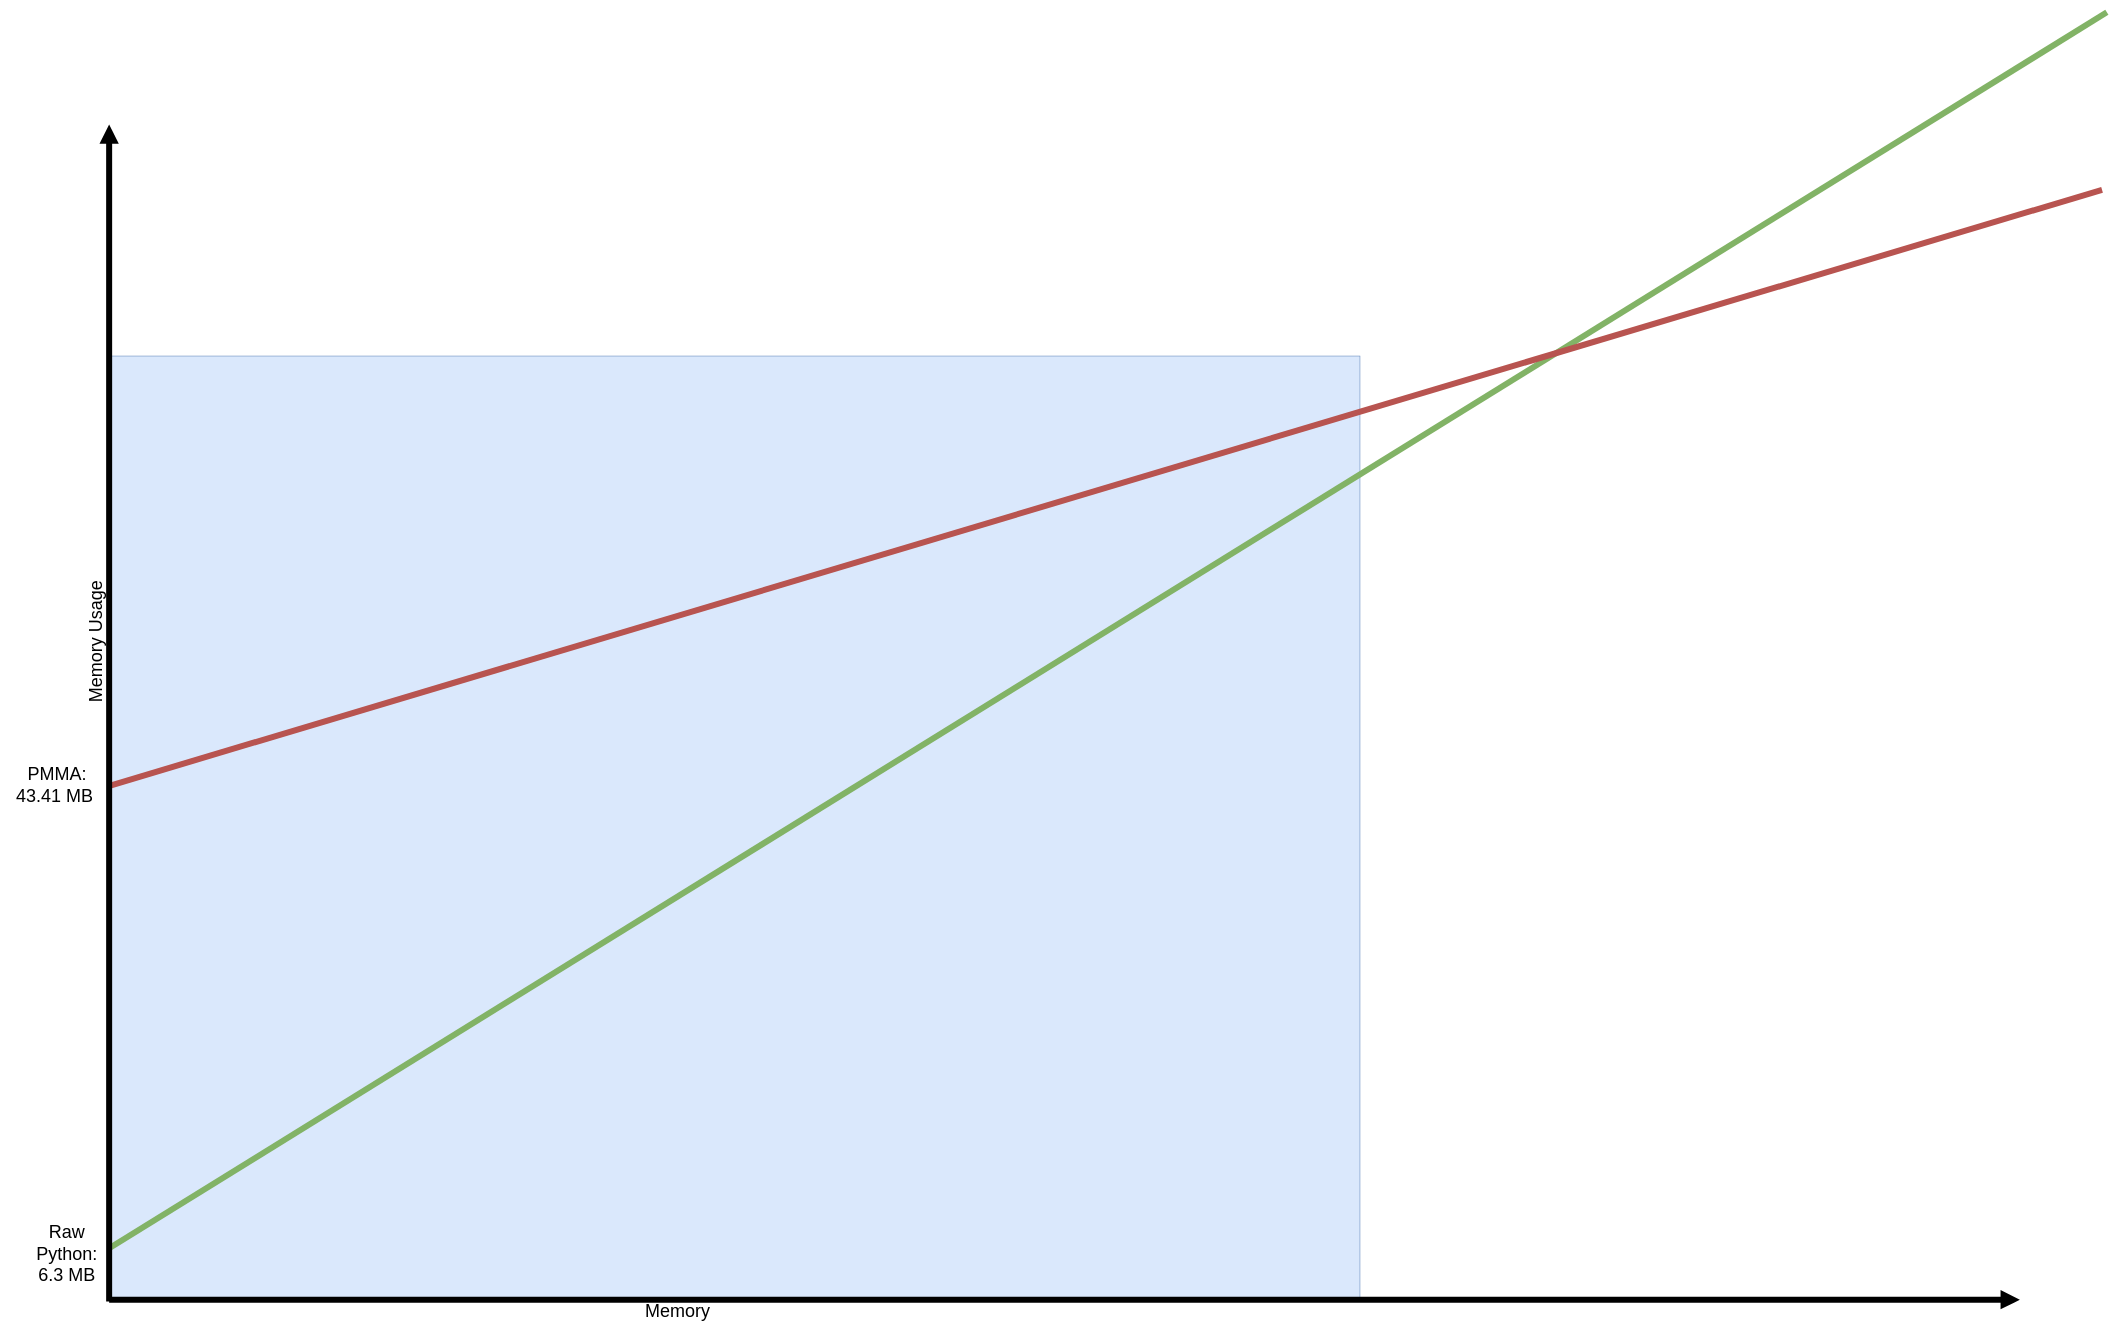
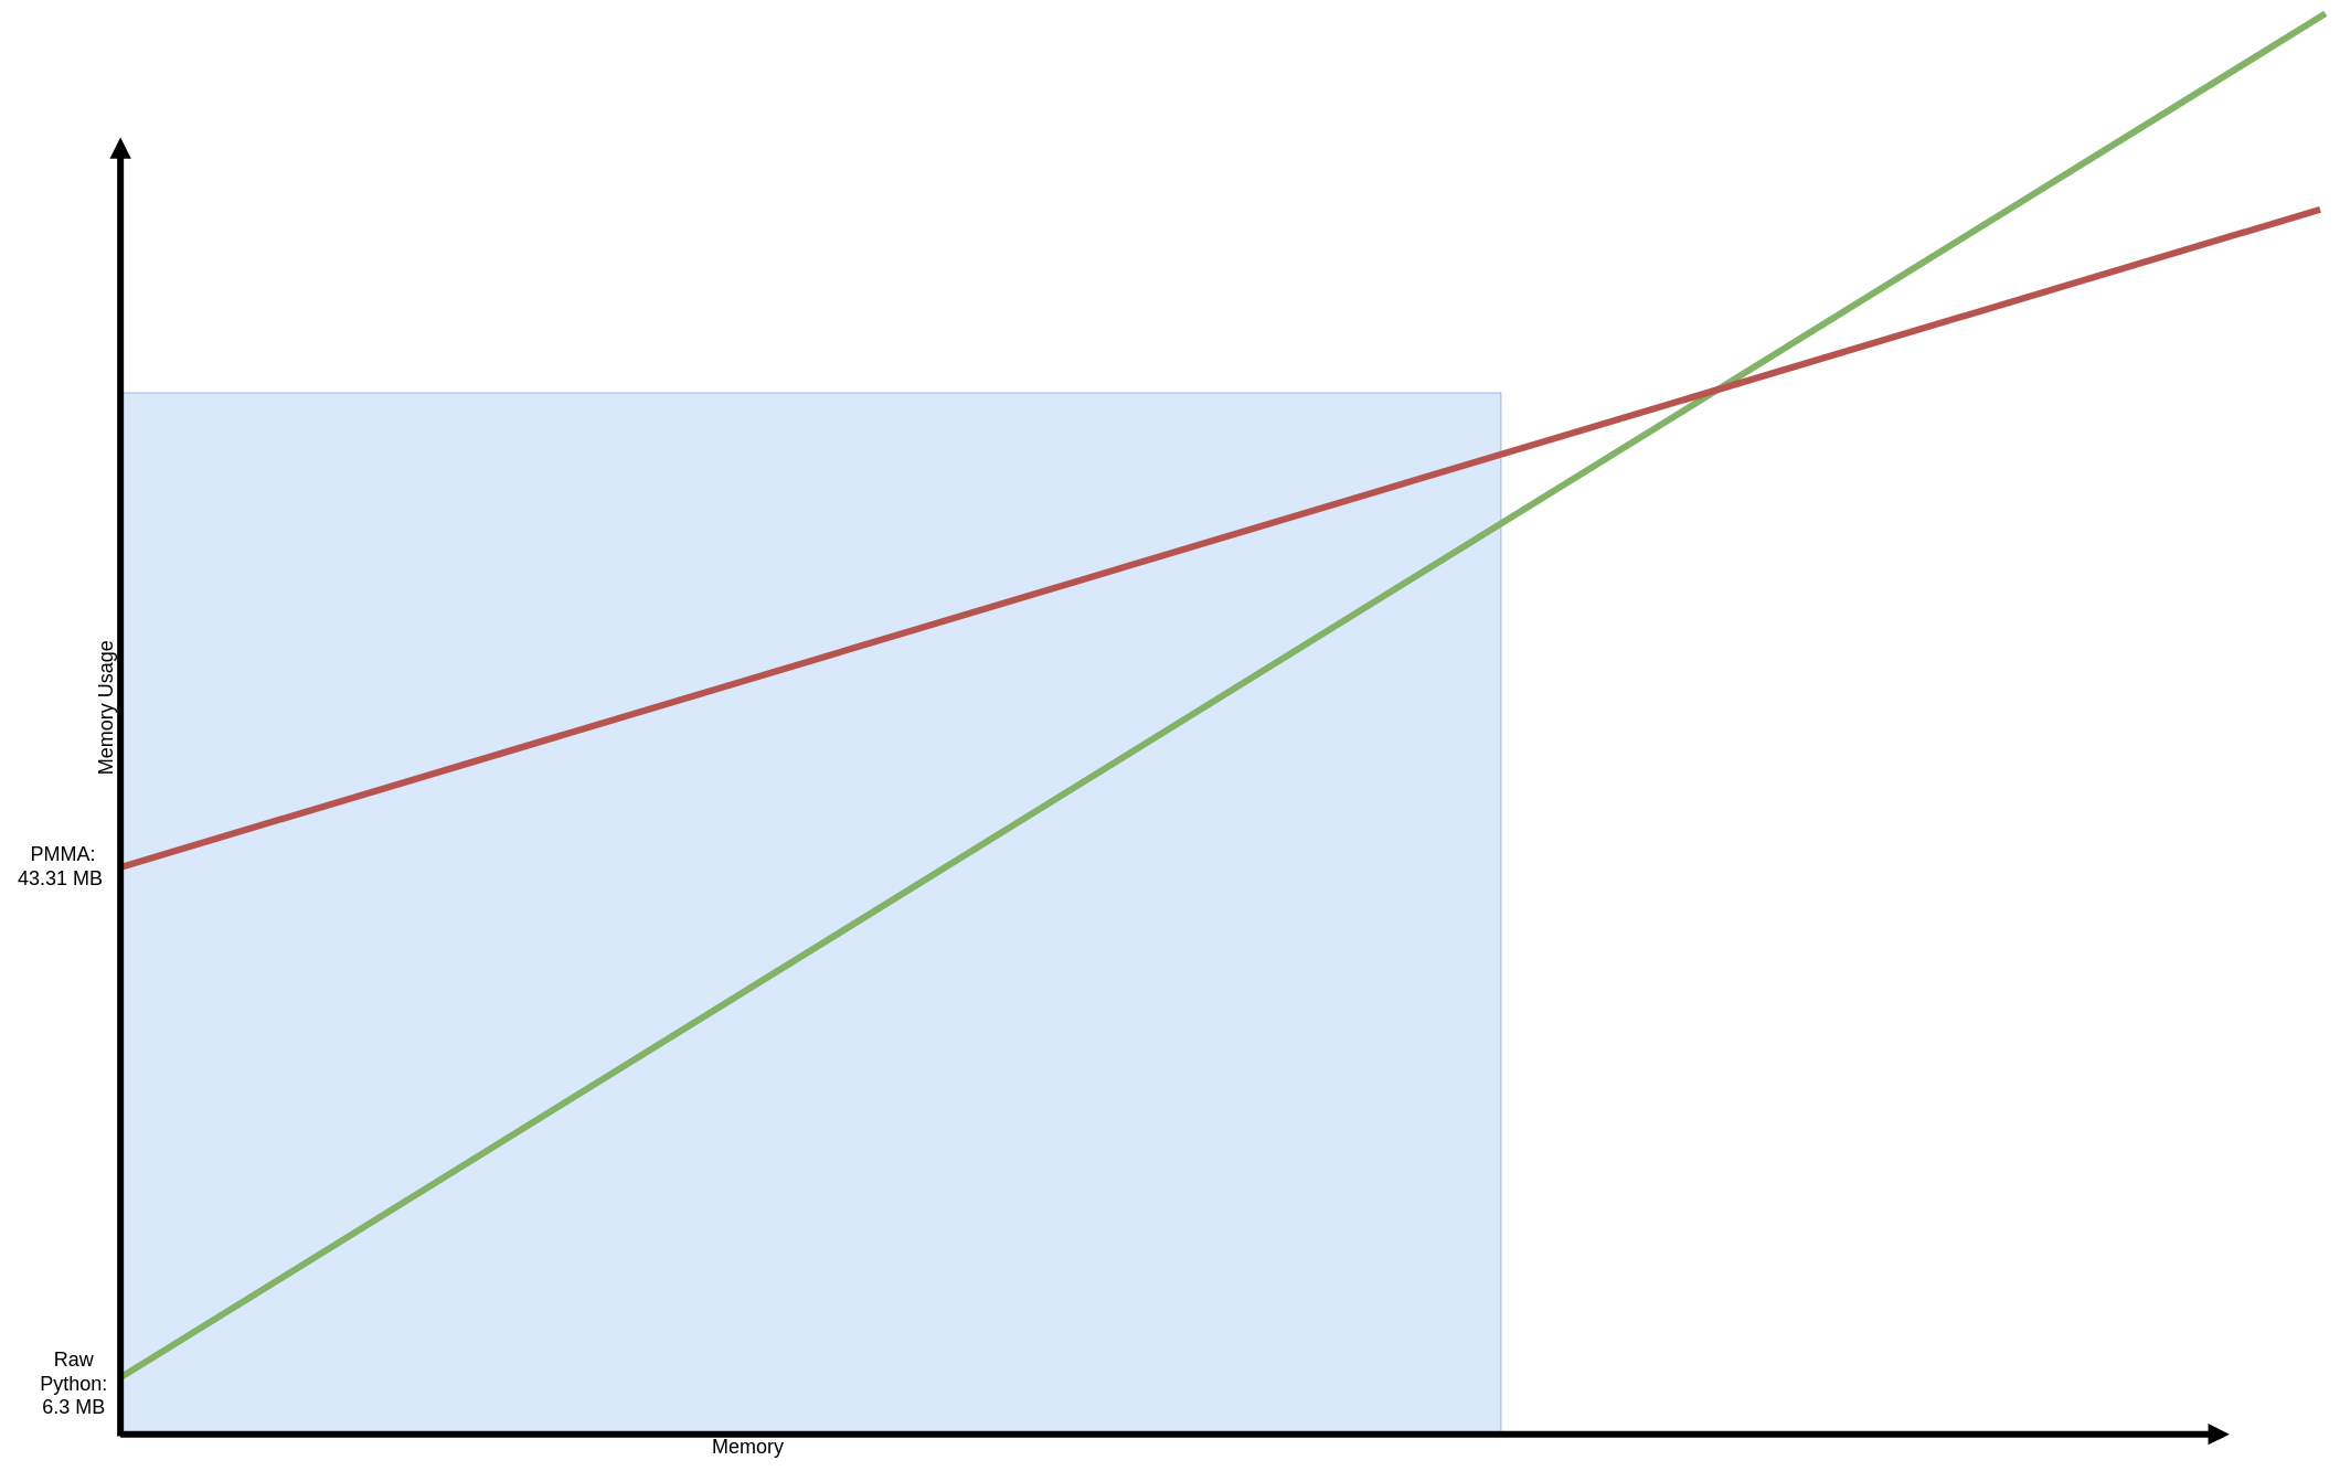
  <mxCell id="0" />
  <mxCell id="1" parent="0" />
  <mxCell id="2" value="" style="rounded=0;whiteSpace=wrap;html=1;fillColor=#dae8fc;strokeColor=#6c8ebf;" vertex="1" parent="1"><mxGeometry x="182" y="593" width="2084" height="1572" as="geometry" /></mxCell>
  <mxCell id="3" value="" style="endArrow=block;html=1;rounded=0;endFill=1;strokeWidth=10;" parent="1" edge="1"><mxGeometry width="50" height="50" relative="1" as="geometry"><mxPoint x="181" y="2166" as="sourcePoint" /><mxPoint x="3366" y="2166" as="targetPoint" /></mxGeometry></mxCell>
  <mxCell id="4" value="&lt;font style=&quot;font-size: 30px;&quot;&gt;Memory&lt;/font&gt;" style="text;html=1;align=center;verticalAlign=middle;whiteSpace=wrap;rounded=0;" parent="1" vertex="1"><mxGeometry x="1099" y="2170" width="60" height="30" as="geometry" /></mxCell>
  <mxCell id="5" value="&lt;font style=&quot;font-size: 30px;&quot;&gt;Memory Usage&lt;/font&gt;" style="text;html=1;align=center;verticalAlign=middle;whiteSpace=wrap;rounded=0;rotation=-90;" parent="1" vertex="1"><mxGeometry x="20" y="1054" width="277" height="30" as="geometry" /></mxCell>
  <mxCell id="6" value="" style="endArrow=none;html=1;rounded=0;strokeWidth=10;fillColor=#d5e8d4;strokeColor=#82b366;" edge="1" parent="1"><mxGeometry width="50" height="50" relative="1" as="geometry"><mxPoint x="175" y="2084" as="sourcePoint" /><mxPoint x="3511" y="20" as="targetPoint" /></mxGeometry></mxCell>
  <mxCell id="7" value="" style="endArrow=none;html=1;rounded=0;strokeWidth=10;fillColor=#f8cecc;strokeColor=#b85450;" edge="1" parent="1"><mxGeometry width="50" height="50" relative="1" as="geometry"><mxPoint x="176" y="1311" as="sourcePoint" /><mxPoint x="3503" y="316" as="targetPoint" /></mxGeometry></mxCell>
- <mxCell id="8" value="&lt;font style=&quot;font-size: 30px;&quot;&gt;PMMA: 43.41 MB&amp;nbsp;&lt;/font&gt;" style="text;html=1;align=center;verticalAlign=middle;whiteSpace=wrap;rounded=0;" vertex="1" parent="1"><mxGeometry x="23" y="1293" width="143" height="30" as="geometry" /></mxCell>
+ <mxCell id="8" value="&lt;font style=&quot;font-size: 30px;&quot;&gt;PMMA: 43.31 MB&amp;nbsp;&lt;/font&gt;" style="text;html=1;align=center;verticalAlign=middle;whiteSpace=wrap;rounded=0;" vertex="1" parent="1"><mxGeometry x="23" y="1293" width="143" height="30" as="geometry" /></mxCell>
  <mxCell id="9" value="&lt;font style=&quot;font-size: 30px;&quot;&gt;Raw Python:&lt;/font&gt;&lt;div style=&quot;font-size: 30px;&quot;&gt;&lt;font style=&quot;font-size: 30px;&quot;&gt;6.3 MB&lt;/font&gt;&lt;/div&gt;" style="text;html=1;align=center;verticalAlign=middle;whiteSpace=wrap;rounded=0;" vertex="1" parent="1"><mxGeometry x="81" y="2074.25" width="60" height="30" as="geometry" /></mxCell>
  <mxCell id="10" value="" style="rounded=0;whiteSpace=wrap;html=1;rotation=90;strokeColor=none;" vertex="1" parent="1"><mxGeometry x="158" y="2076" width="28" height="16.5" as="geometry" /></mxCell>
  <mxCell id="11" value="" style="rounded=0;whiteSpace=wrap;html=1;rotation=90;strokeColor=none;" vertex="1" parent="1"><mxGeometry x="158" y="1302.75" width="28" height="16.5" as="geometry" /></mxCell>
  <mxCell id="12" value="" style="endArrow=block;html=1;rounded=0;endFill=1;strokeWidth=10;" parent="1" edge="1"><mxGeometry width="50" height="50" relative="1" as="geometry"><mxPoint x="181" y="2169" as="sourcePoint" /><mxPoint x="181" y="207" as="targetPoint" /></mxGeometry></mxCell>
